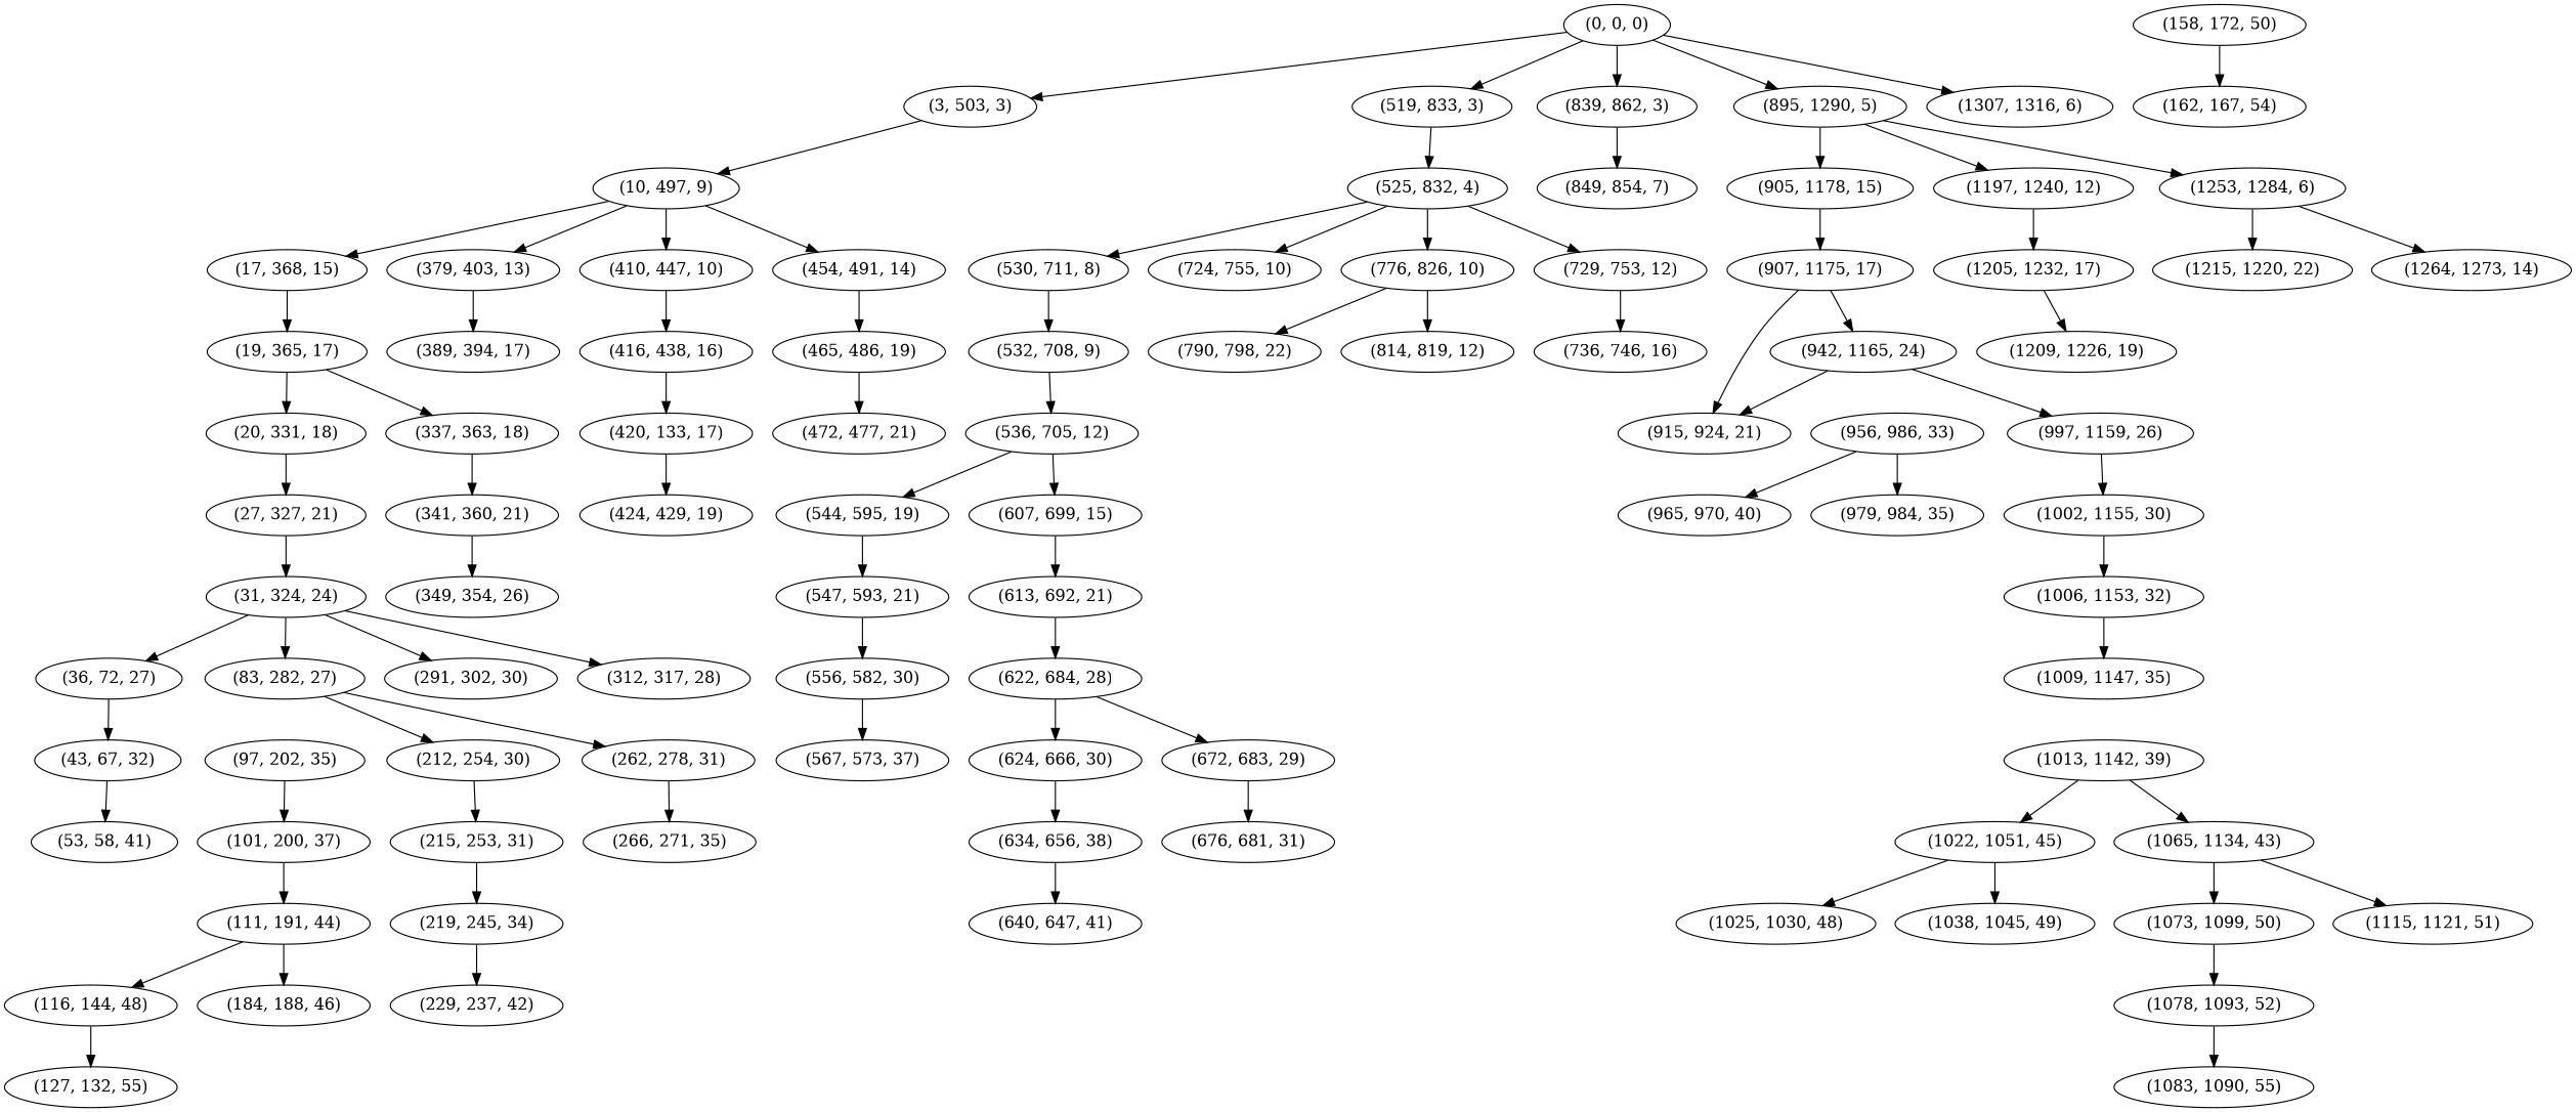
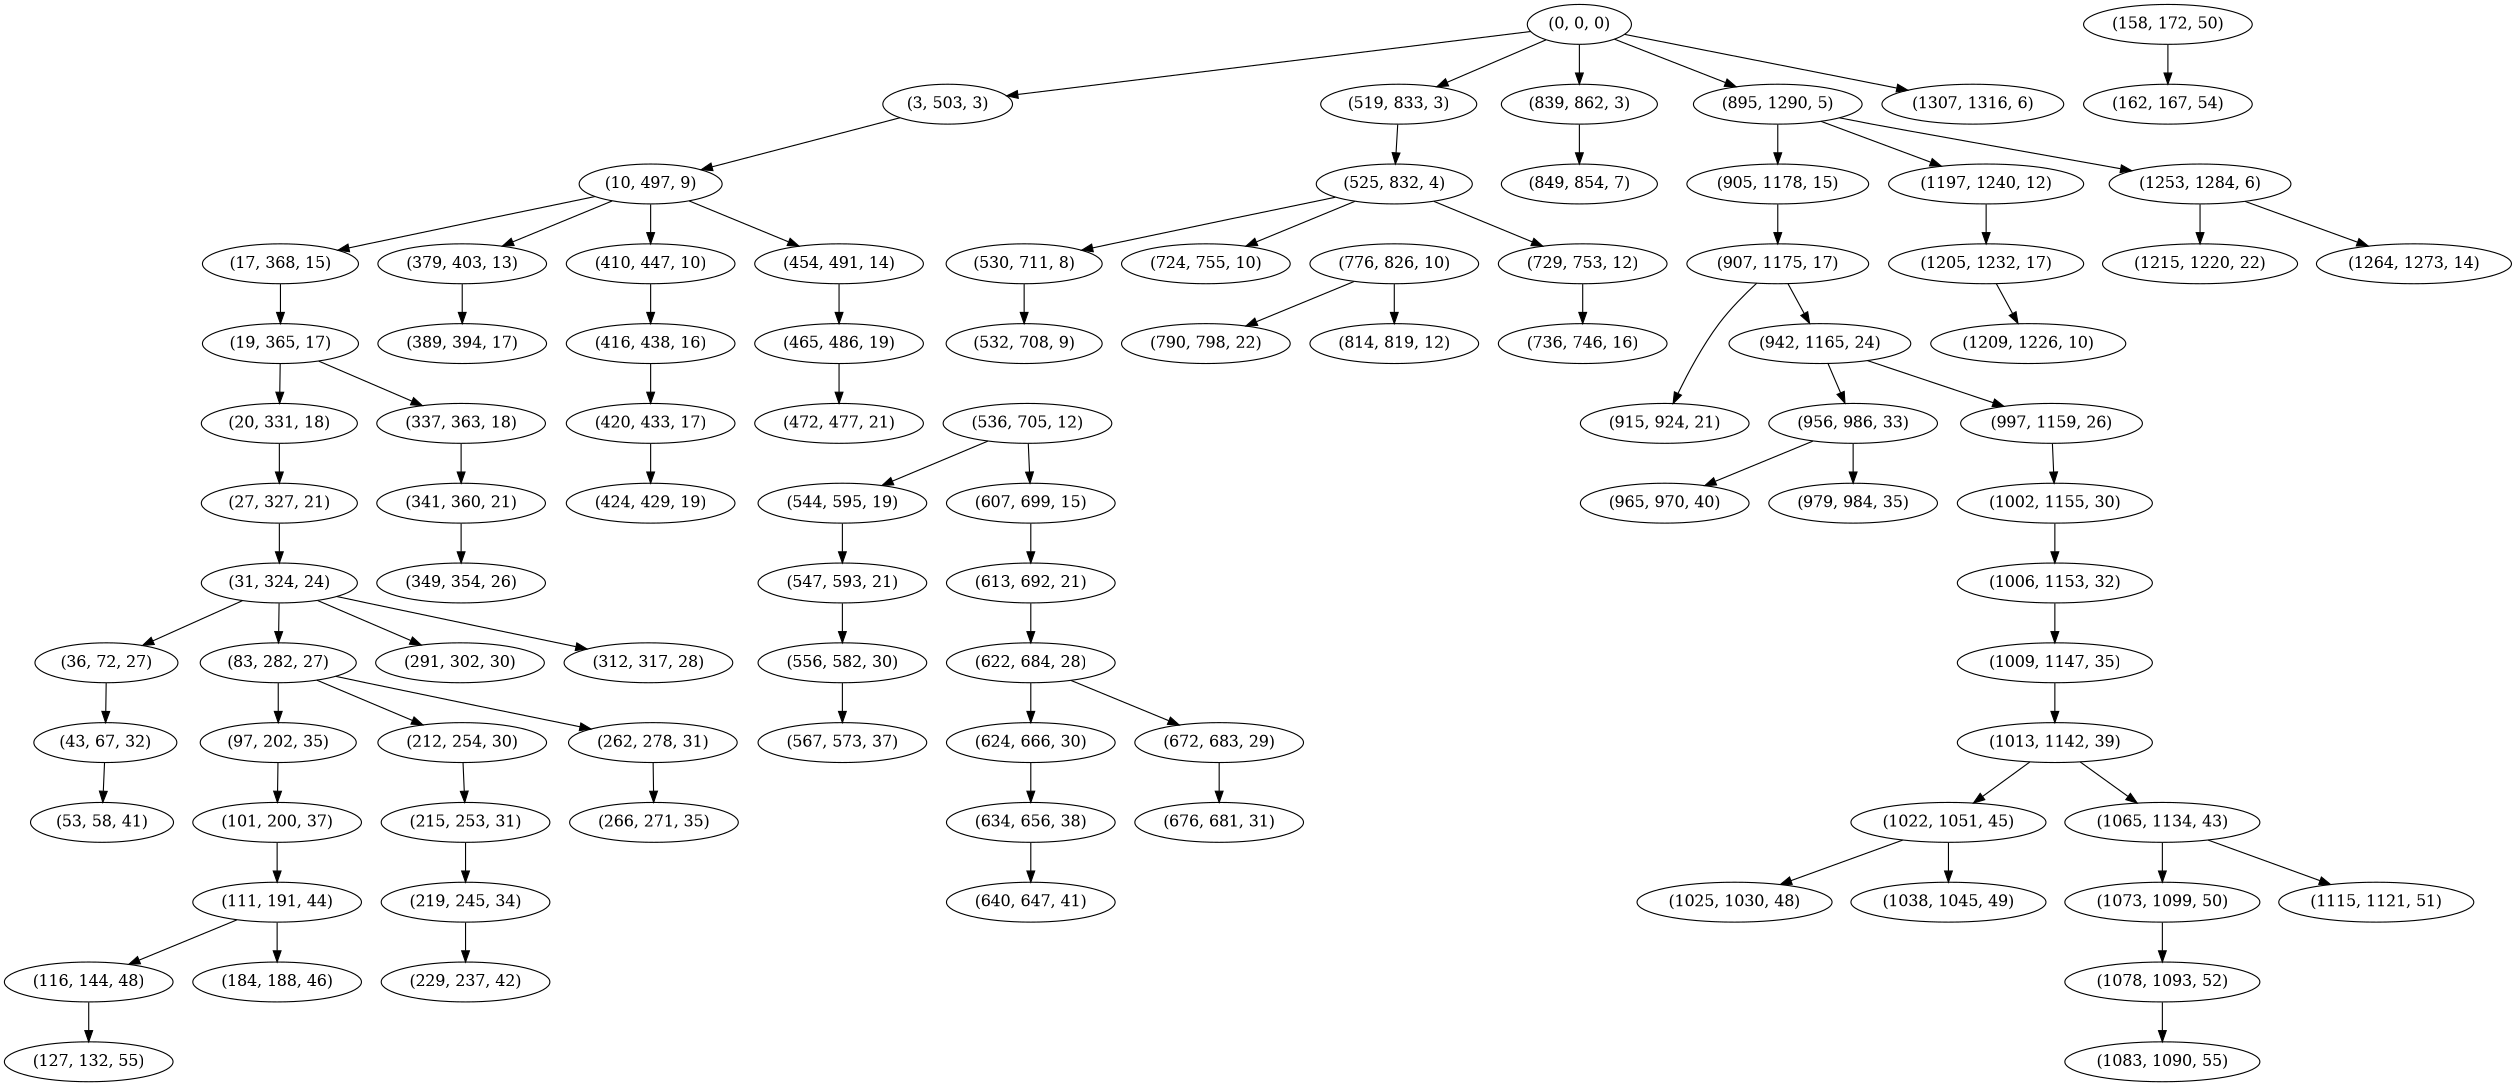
  digraph {
    "(0, 0, 0)"
    "(3, 503, 3)"
    "(519, 833, 3)"
    "(839, 862, 3)"
    "(895, 1290, 5)"
    "(1307, 1316, 6)"
    "(10, 497, 9)"
    "(525, 832, 4)"
    "(849, 854, 7)"
    "(905, 1178, 15)"
    "(1197, 1240, 12)"
    "(1253, 1284, 6)"
    "(17, 368, 15)"
    "(379, 403, 13)"
    "(410, 447, 10)"
    "(454, 491, 14)"
    "(19, 365, 17)"
    "(389, 394, 17)"
    "(416, 438, 16)"
    "(465, 486, 19)"
    "(20, 331, 18)"
    "(337, 363, 18)"
    "(27, 327, 21)"
    "(341, 360, 21)"
    "(31, 324, 24)"
    "(36, 72, 27)"
    "(83, 282, 27)"
    "(291, 302, 30)"
    "(312, 317, 28)"
    "(43, 67, 32)"
    "(97, 202, 35)"
    "(212, 254, 30)"
    "(262, 278, 31)"
    "(53, 58, 41)"
    "(101, 200, 37)"
    "(215, 253, 31)"
    "(266, 271, 35)"
    "(111, 191, 44)"
    "(116, 144, 48)"
    "(184, 188, 46)"
    "(127, 132, 55)"
    "(158, 172, 50)"
    "(162, 167, 54)"
    "(219, 245, 34)"
    "(229, 237, 42)"
    "(349, 354, 26)"
-   "(420, 433, 17)" [label="(420, 133, 17)"]
+   "(420, 433, 17)"
    "(424, 429, 19)"
    "(472, 477, 21)"
    "(530, 711, 8)"
    "(724, 755, 10)"
    "(776, 826, 10)"
    "(729, 753, 12)"
    "(532, 708, 9)"
    "(790, 798, 22)"
    "(814, 819, 12)"
    "(536, 705, 12)"
    "(544, 595, 19)"
    "(607, 699, 15)"
    "(547, 593, 21)"
    "(613, 692, 21)"
    "(556, 582, 30)"
    "(567, 573, 37)"
    "(622, 684, 28)"
    "(624, 666, 30)"
    "(672, 683, 29)"
    "(634, 656, 38)"
    "(676, 681, 31)"
    "(640, 647, 41)"
    "(736, 746, 16)"
    "(907, 1175, 17)"
    "(1205, 1232, 17)"
    "(1215, 1220, 22)"
    "(1264, 1273, 14)"
    "(915, 924, 21)"
    "(942, 1165, 24)"
    "(956, 986, 33)"
    "(997, 1159, 26)"
    "(965, 970, 40)"
    "(979, 984, 35)"
    "(1002, 1155, 30)"
    "(1006, 1153, 32)"
    "(1009, 1147, 35)"
    "(1013, 1142, 39)"
    "(1022, 1051, 45)"
    "(1065, 1134, 43)"
    "(1025, 1030, 48)"
    "(1038, 1045, 49)"
    "(1073, 1099, 50)"
    "(1115, 1121, 51)"
    "(1078, 1093, 52)"
    "(1083, 1090, 55)"
-   "(1209, 1226, 19)"
+   "(1209, 1226, 19)" [label="(1209, 1226, 10)"]
    "(0, 0, 0)" -> "(3, 503, 3)"
    "(0, 0, 0)" -> "(519, 833, 3)"
    "(0, 0, 0)" -> "(839, 862, 3)"
    "(0, 0, 0)" -> "(895, 1290, 5)"
    "(0, 0, 0)" -> "(1307, 1316, 6)"
    "(3, 503, 3)" -> "(10, 497, 9)"
    "(519, 833, 3)" -> "(525, 832, 4)"
    "(839, 862, 3)" -> "(849, 854, 7)"
    "(895, 1290, 5)" -> "(905, 1178, 15)"
    "(895, 1290, 5)" -> "(1197, 1240, 12)"
    "(895, 1290, 5)" -> "(1253, 1284, 6)"
    "(10, 497, 9)" -> "(17, 368, 15)"
    "(10, 497, 9)" -> "(379, 403, 13)"
    "(10, 497, 9)" -> "(410, 447, 10)"
    "(10, 497, 9)" -> "(454, 491, 14)"
    "(525, 832, 4)" -> "(530, 711, 8)"
    "(525, 832, 4)" -> "(724, 755, 10)"
-   "(525, 832, 4)" -> "(776, 826, 10)"
    "(525, 832, 4)" -> "(729, 753, 12)"
    "(905, 1178, 15)" -> "(907, 1175, 17)"
    "(1197, 1240, 12)" -> "(1205, 1232, 17)"
    "(1253, 1284, 6)" -> "(1215, 1220, 22)"
    "(1253, 1284, 6)" -> "(1264, 1273, 14)"
    "(17, 368, 15)" -> "(19, 365, 17)"
    "(379, 403, 13)" -> "(389, 394, 17)"
    "(410, 447, 10)" -> "(416, 438, 16)"
    "(454, 491, 14)" -> "(465, 486, 19)"
    "(19, 365, 17)" -> "(20, 331, 18)"
    "(19, 365, 17)" -> "(337, 363, 18)"
    "(416, 438, 16)" -> "(420, 433, 17)"
    "(465, 486, 19)" -> "(472, 477, 21)"
    "(20, 331, 18)" -> "(27, 327, 21)"
    "(337, 363, 18)" -> "(341, 360, 21)"
    "(27, 327, 21)" -> "(31, 324, 24)"
    "(341, 360, 21)" -> "(349, 354, 26)"
    "(31, 324, 24)" -> "(36, 72, 27)"
    "(31, 324, 24)" -> "(83, 282, 27)"
    "(31, 324, 24)" -> "(291, 302, 30)"
    "(31, 324, 24)" -> "(312, 317, 28)"
    "(36, 72, 27)" -> "(43, 67, 32)"
+   "(83, 282, 27)" -> "(97, 202, 35)"
    "(83, 282, 27)" -> "(212, 254, 30)"
    "(83, 282, 27)" -> "(262, 278, 31)"
    "(43, 67, 32)" -> "(53, 58, 41)"
    "(97, 202, 35)" -> "(101, 200, 37)"
    "(212, 254, 30)" -> "(215, 253, 31)"
    "(262, 278, 31)" -> "(266, 271, 35)"
    "(101, 200, 37)" -> "(111, 191, 44)"
    "(215, 253, 31)" -> "(219, 245, 34)"
    "(111, 191, 44)" -> "(116, 144, 48)"
    "(111, 191, 44)" -> "(184, 188, 46)"
    "(116, 144, 48)" -> "(127, 132, 55)"
    "(158, 172, 50)" -> "(162, 167, 54)"
    "(219, 245, 34)" -> "(229, 237, 42)"
    "(420, 433, 17)" -> "(424, 429, 19)"
    "(530, 711, 8)" -> "(532, 708, 9)"
    "(776, 826, 10)" -> "(790, 798, 22)"
    "(776, 826, 10)" -> "(814, 819, 12)"
    "(729, 753, 12)" -> "(736, 746, 16)"
-   "(532, 708, 9)" -> "(536, 705, 12)"
    "(536, 705, 12)" -> "(544, 595, 19)"
    "(536, 705, 12)" -> "(607, 699, 15)"
    "(544, 595, 19)" -> "(547, 593, 21)"
    "(607, 699, 15)" -> "(613, 692, 21)"
    "(547, 593, 21)" -> "(556, 582, 30)"
    "(613, 692, 21)" -> "(622, 684, 28)"
    "(556, 582, 30)" -> "(567, 573, 37)"
    "(622, 684, 28)" -> "(624, 666, 30)"
    "(622, 684, 28)" -> "(672, 683, 29)"
    "(624, 666, 30)" -> "(634, 656, 38)"
    "(672, 683, 29)" -> "(676, 681, 31)"
    "(634, 656, 38)" -> "(640, 647, 41)"
    "(907, 1175, 17)" -> "(915, 924, 21)"
    "(907, 1175, 17)" -> "(942, 1165, 24)"
    "(1205, 1232, 17)" -> "(1209, 1226, 19)"
-   "(942, 1165, 24)" -> "(915, 924, 21)"
+   "(942, 1165, 24)" -> "(956, 986, 33)"
    "(942, 1165, 24)" -> "(997, 1159, 26)"
    "(956, 986, 33)" -> "(965, 970, 40)"
    "(956, 986, 33)" -> "(979, 984, 35)"
    "(997, 1159, 26)" -> "(1002, 1155, 30)"
    "(1002, 1155, 30)" -> "(1006, 1153, 32)"
    "(1006, 1153, 32)" -> "(1009, 1147, 35)"
+   "(1009, 1147, 35)" -> "(1013, 1142, 39)"
    "(1013, 1142, 39)" -> "(1022, 1051, 45)"
    "(1013, 1142, 39)" -> "(1065, 1134, 43)"
    "(1022, 1051, 45)" -> "(1025, 1030, 48)"
    "(1022, 1051, 45)" -> "(1038, 1045, 49)"
    "(1065, 1134, 43)" -> "(1073, 1099, 50)"
    "(1065, 1134, 43)" -> "(1115, 1121, 51)"
    "(1073, 1099, 50)" -> "(1078, 1093, 52)"
    "(1078, 1093, 52)" -> "(1083, 1090, 55)"
  }
